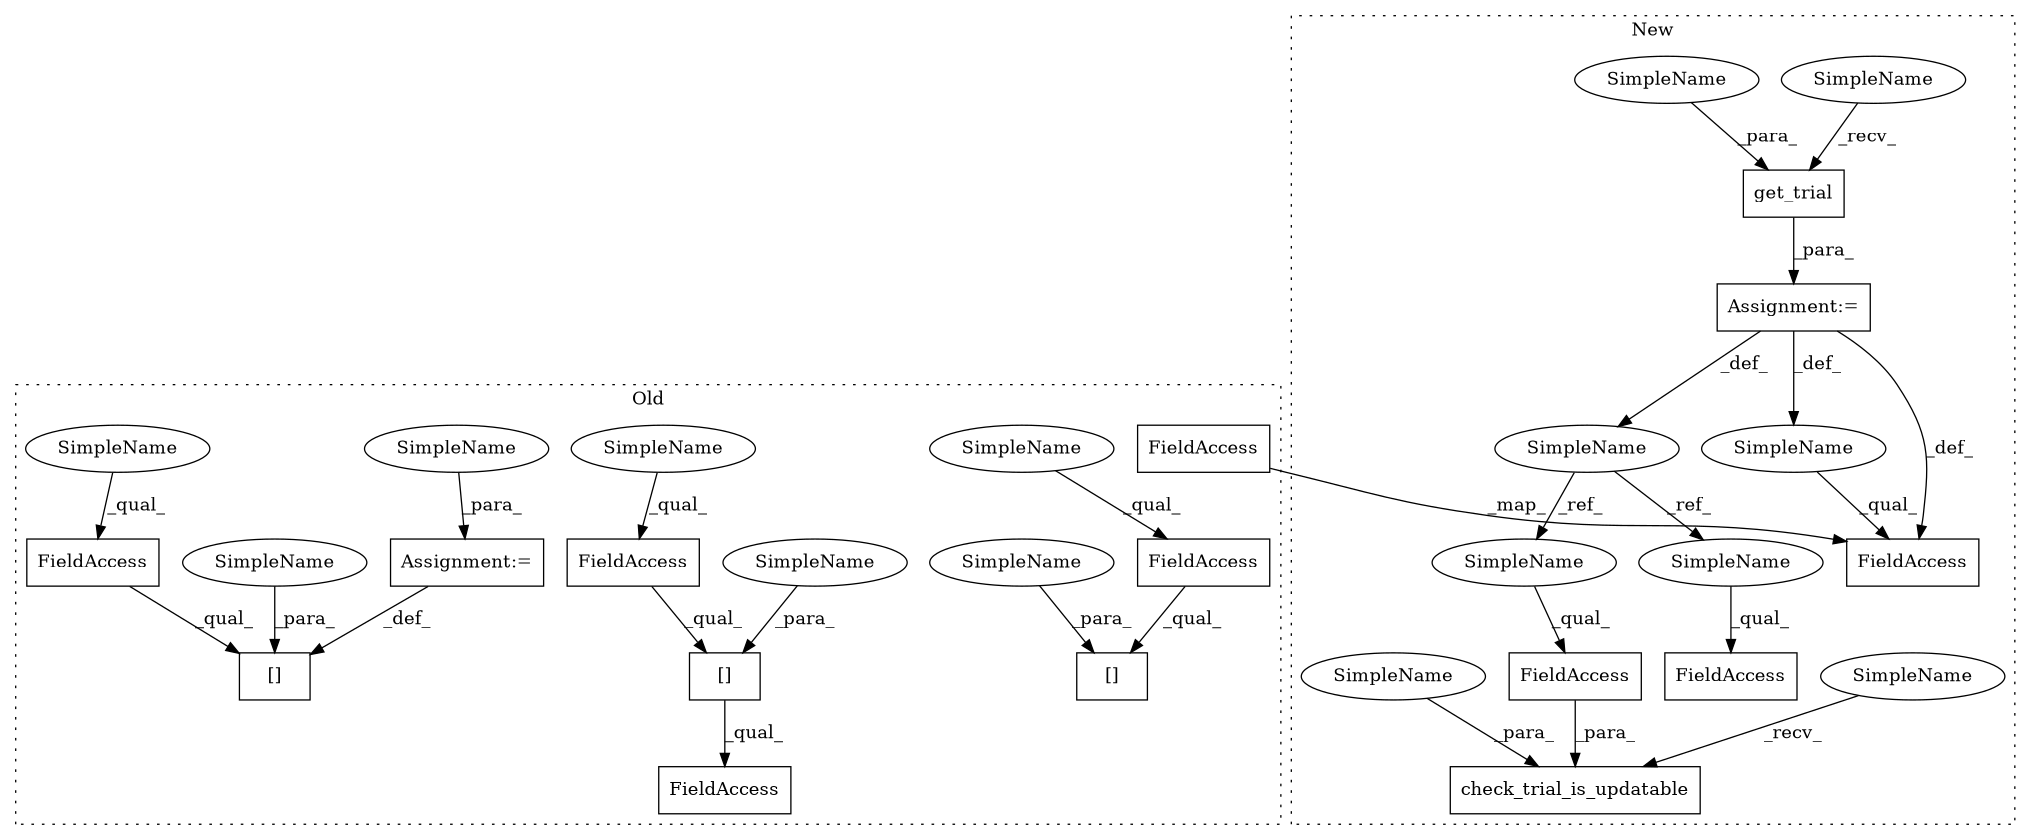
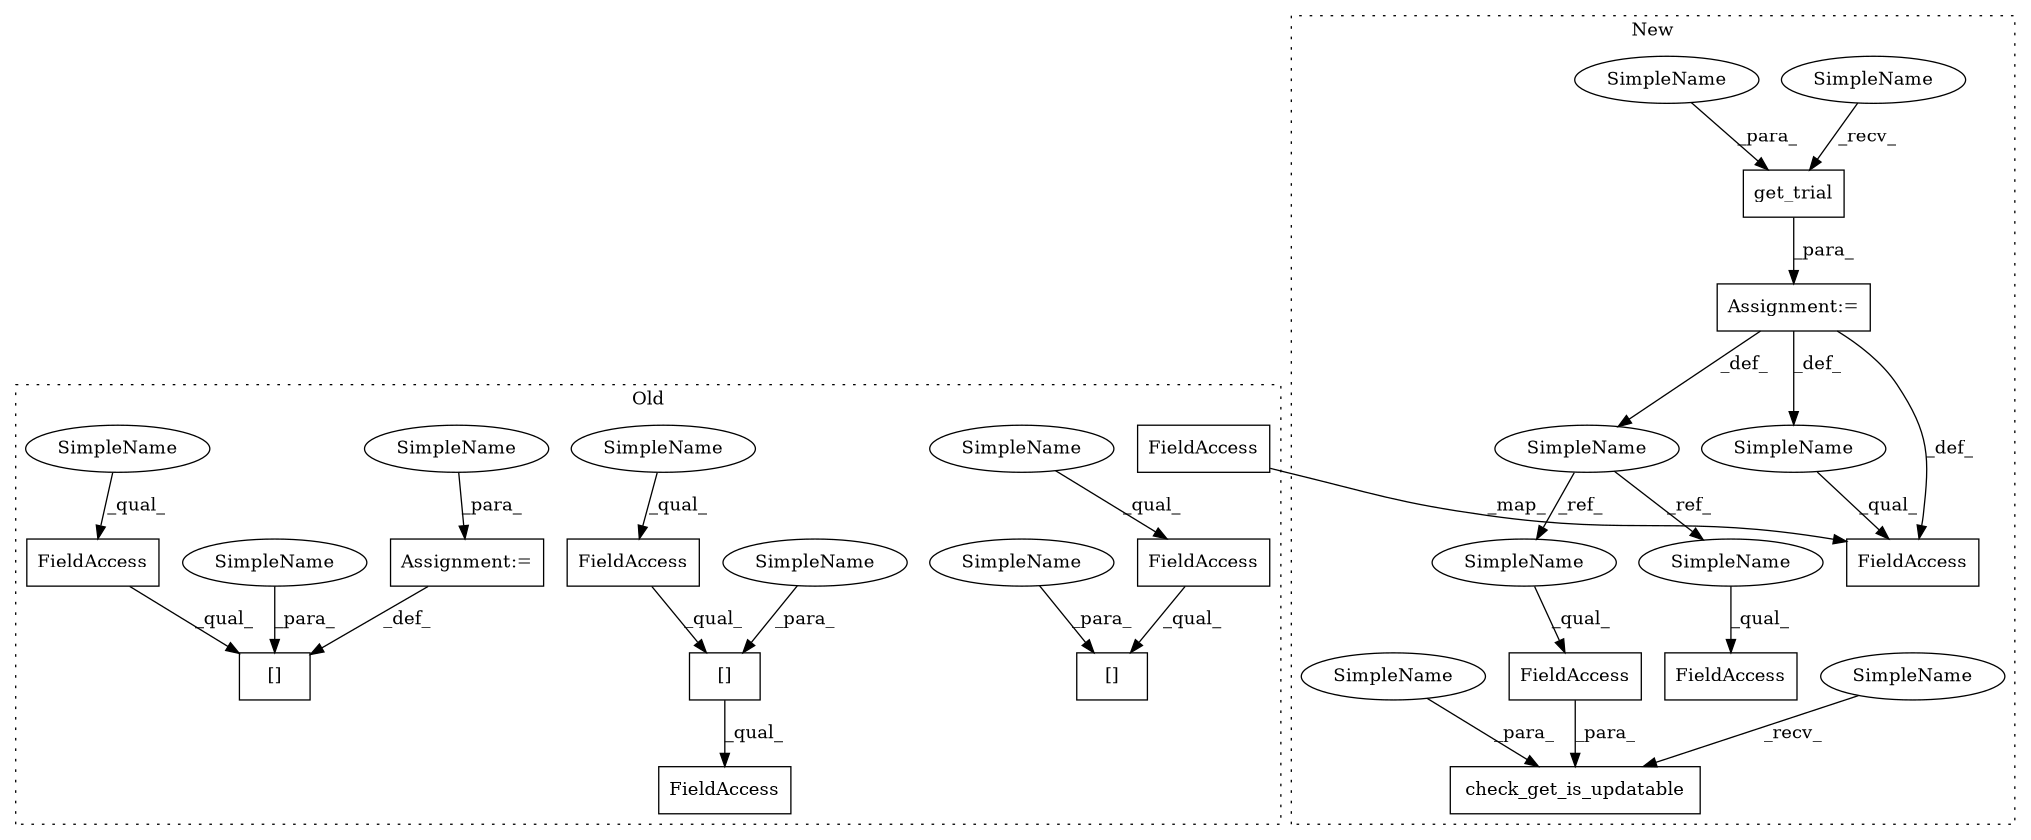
  digraph {
    node [a=42 l=11 s=10155 shape=box]
    n1 [a=2 l="12,1" label="[]" s="10330,10350"]
    n2 [a=22 label=FieldAccess s=10330]
    n3 [a=22 label=FieldAccess]
    n4 [a=2 l="12,1" label="[]" s="10155,10175"]
    n5 [a=22 l=27 label=FieldAccess]
    n6 [a=2 l="12,1" label="[]" s="10207,10227"]
    n7 [a=22 label=FieldAccess s=10207]
    n8 [a=7 l=1 label="Assignment:=" s=10351]
    n9 [a=22 l=18 label=FieldAccess s=10237]
    n10 [l=8 label=SimpleName s=10219 shape=ellipse]
    n11 [l=8 label=SimpleName s=10342 shape=ellipse]
    n12 [l=8 label=SimpleName s=10167 shape=ellipse]
    n13 [l=4 label=SimpleName shape=ellipse]
    n14 [l=4 label=SimpleName s=10330 shape=ellipse]
    n15 [l=4 label=SimpleName s=10207 shape=ellipse]
    n16 [l=5 label=SimpleName s=10352 shape=ellipse]
-   n17 [a=32 l="25,1" label=check_trial_is_updatable s="13150,13195"]
+   n17 [a=32 l="25,1" label=check_get_is_updatable s="13150,13195"]
    n18 [a=22 label=FieldAccess s=13184]
    n19 [a=7 l=1 label="Assignment:=" s=13114]
    n20 [l=5 label=SimpleName s=13109 shape=ellipse]
    n21 [a=22 label=FieldAccess s=13271]
    n22 [a=32 l="10,1" label=get_trial s="13120,13138"]
    n23 [l=5 label=SimpleName s=13291 shape=ellipse]
    n24 [a=22 l=18 label=FieldAccess s=13321]
    n25 [l=5 label=SimpleName s=13184 shape=ellipse]
    n26 [l=5 label=SimpleName s=13271 shape=ellipse]
    n27 [l=4 label=SimpleName s=13115 shape=ellipse]
    n28 [l=4 label=SimpleName s=13145 shape=ellipse]
    n29 [l=8 label=SimpleName s=13130 shape=ellipse]
    n30 [l=8 label=SimpleName s=13175 shape=ellipse]
    subgraph cluster_1 {
      label=Old
      style=dotted
      n1
      n2
      n3
      n4
      n5
      n6
      n7
      n8
      n9
      n10
      n11
      n12
      n13
      n14
      n15
      n16
    }
    subgraph cluster_2 {
      label=New
      style=dotted
      n17
      n18
      n19
      n20
      n21
      n22
      n23
      n24
      n25
      n26
      n27
      n28
      n29
      n30
    }
    n2 -> n1 [label=_qual_]
    n3 -> n4 [label=_qual_]
    n4 -> n5 [label=_qual_]
    n7 -> n6 [label=_qual_]
    n8 -> n1 [label=_def_]
    n9 -> n24 [label=_map_]
    n10 -> n6 [label=_para_]
    n11 -> n1 [label=_para_]
    n12 -> n4 [label=_para_]
    n13 -> n3 [label=_qual_]
    n14 -> n2 [label=_qual_]
    n15 -> n7 [label=_qual_]
    n16 -> n8 [label=_para_]
    n18 -> n17 [label=_para_]
    n19 -> n20 [label=_def_]
    n19 -> n23 [label=_def_]
    n19 -> n24 [label=_def_]
    n20 -> n25 [label=_ref_]
    n20 -> n26 [label=_ref_]
    n22 -> n19 [label=_para_]
    n23 -> n24 [label=_qual_]
    n25 -> n18 [label=_qual_]
    n26 -> n21 [label=_qual_]
    n27 -> n22 [label=_recv_]
    n28 -> n17 [label=_recv_]
    n29 -> n22 [label=_para_]
    n30 -> n17 [label=_para_]
  }
